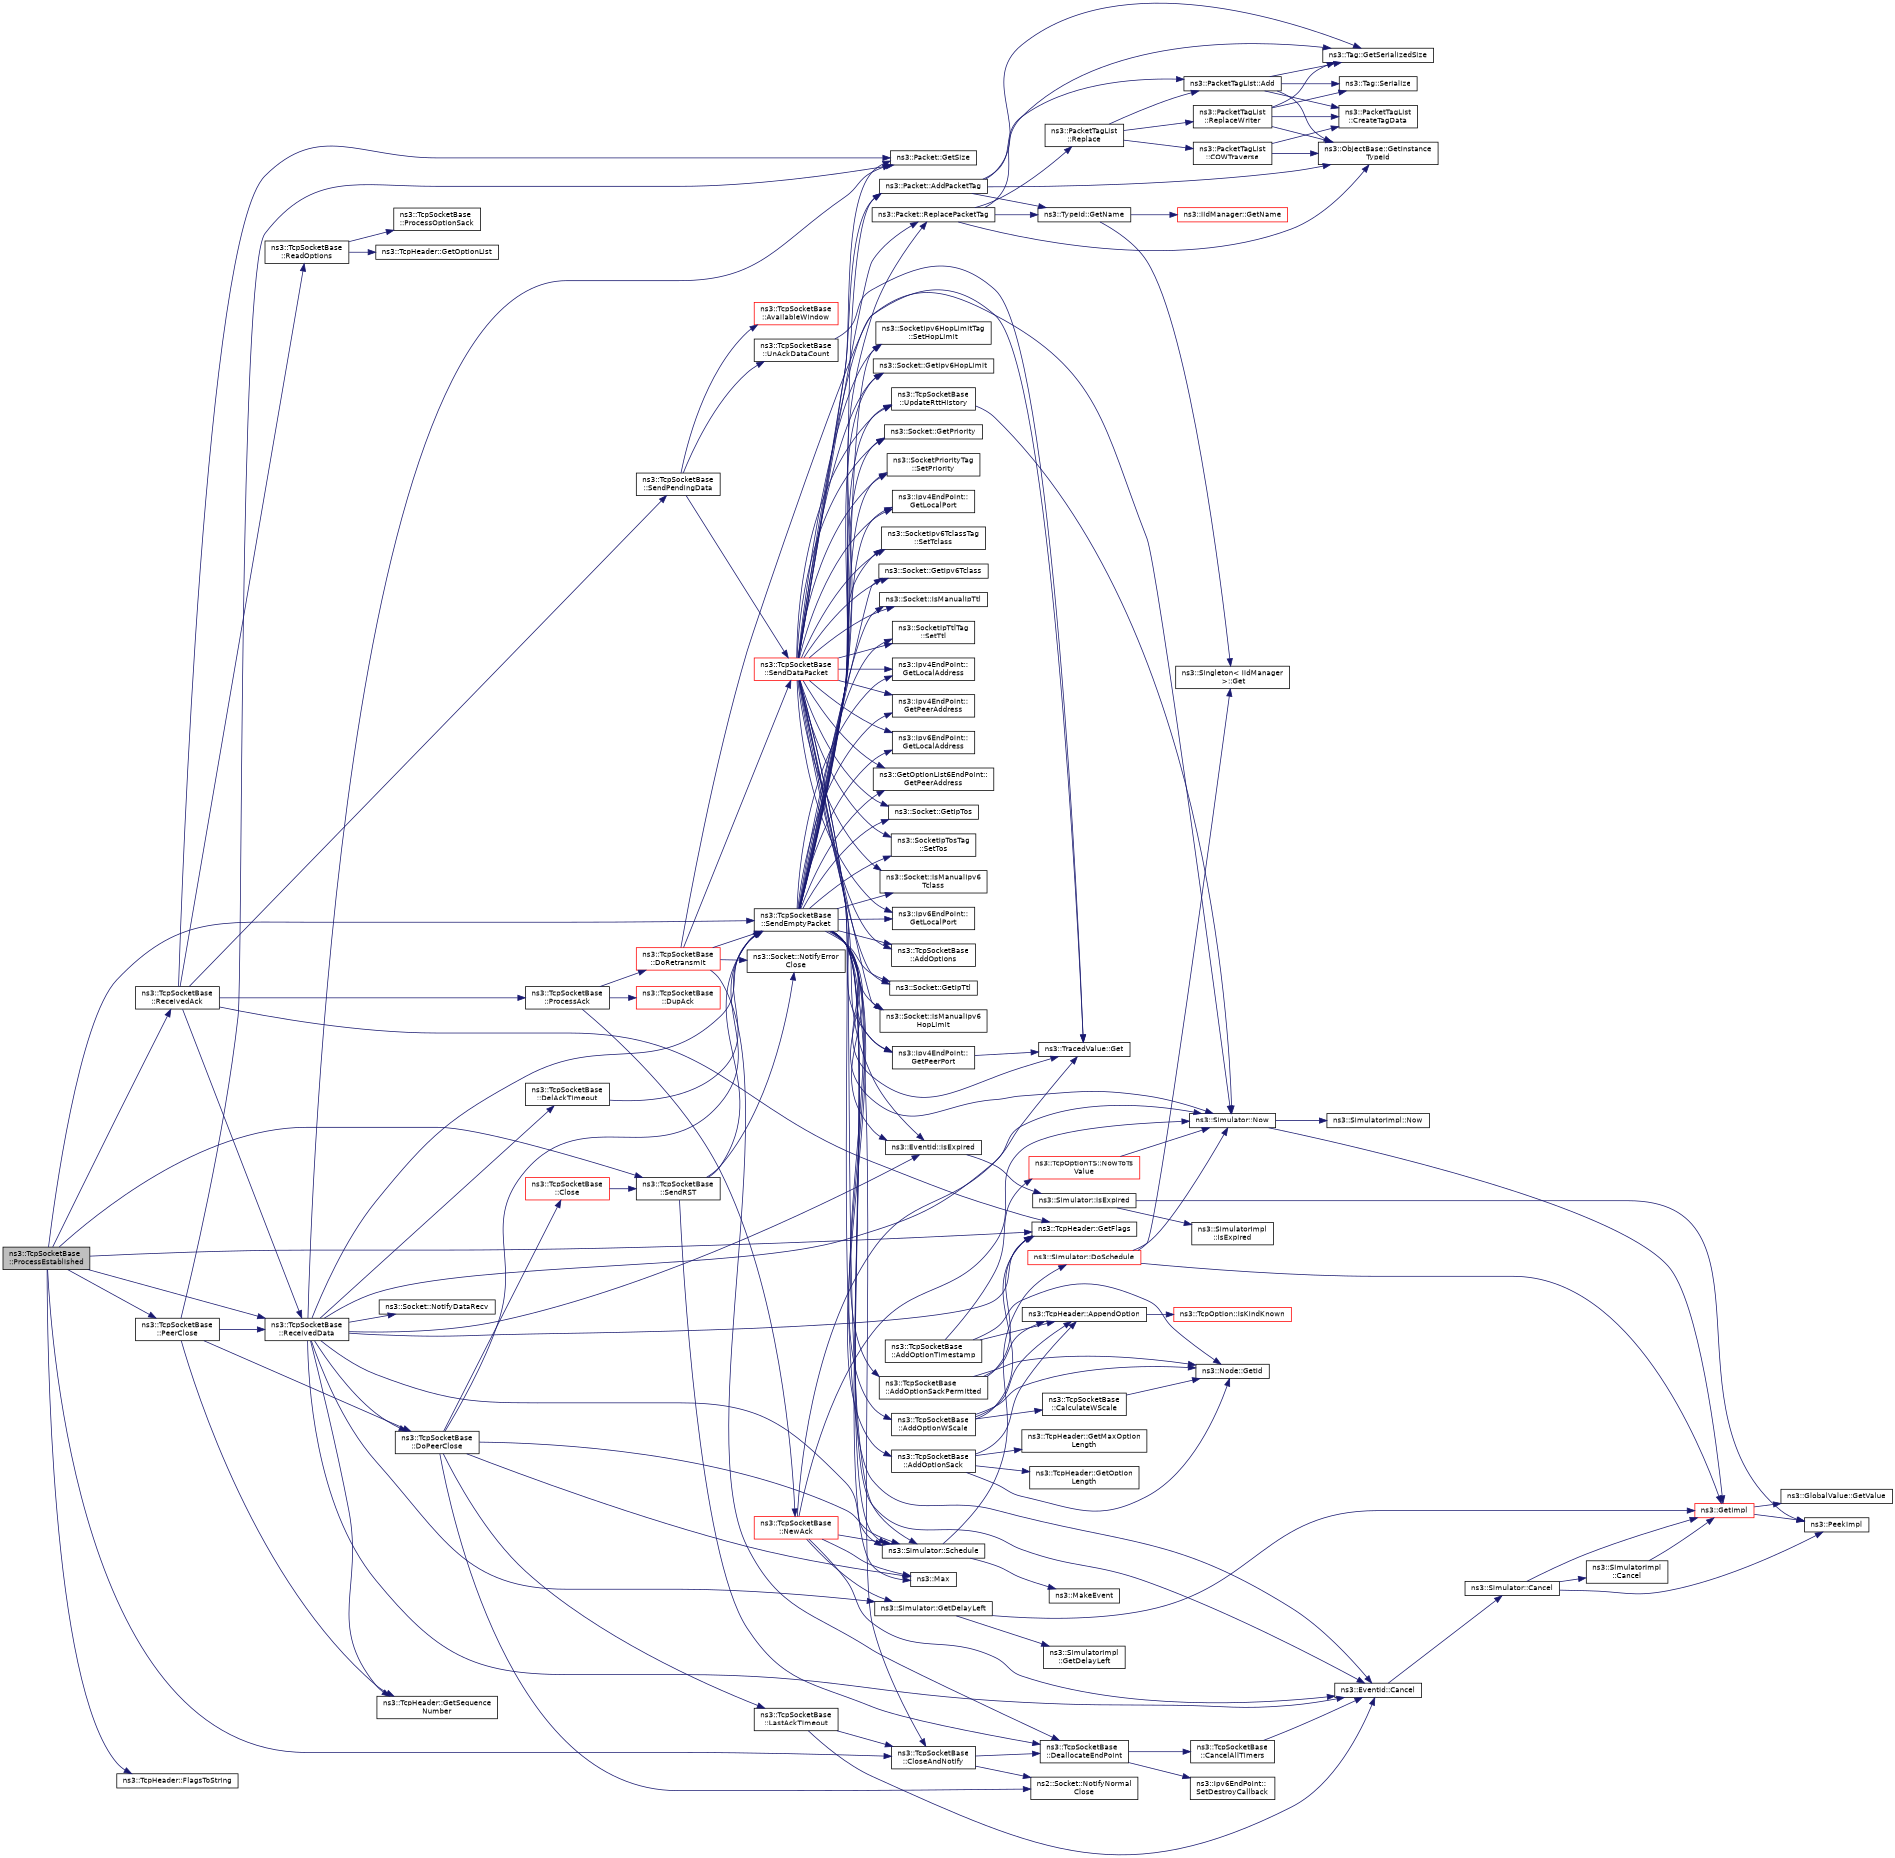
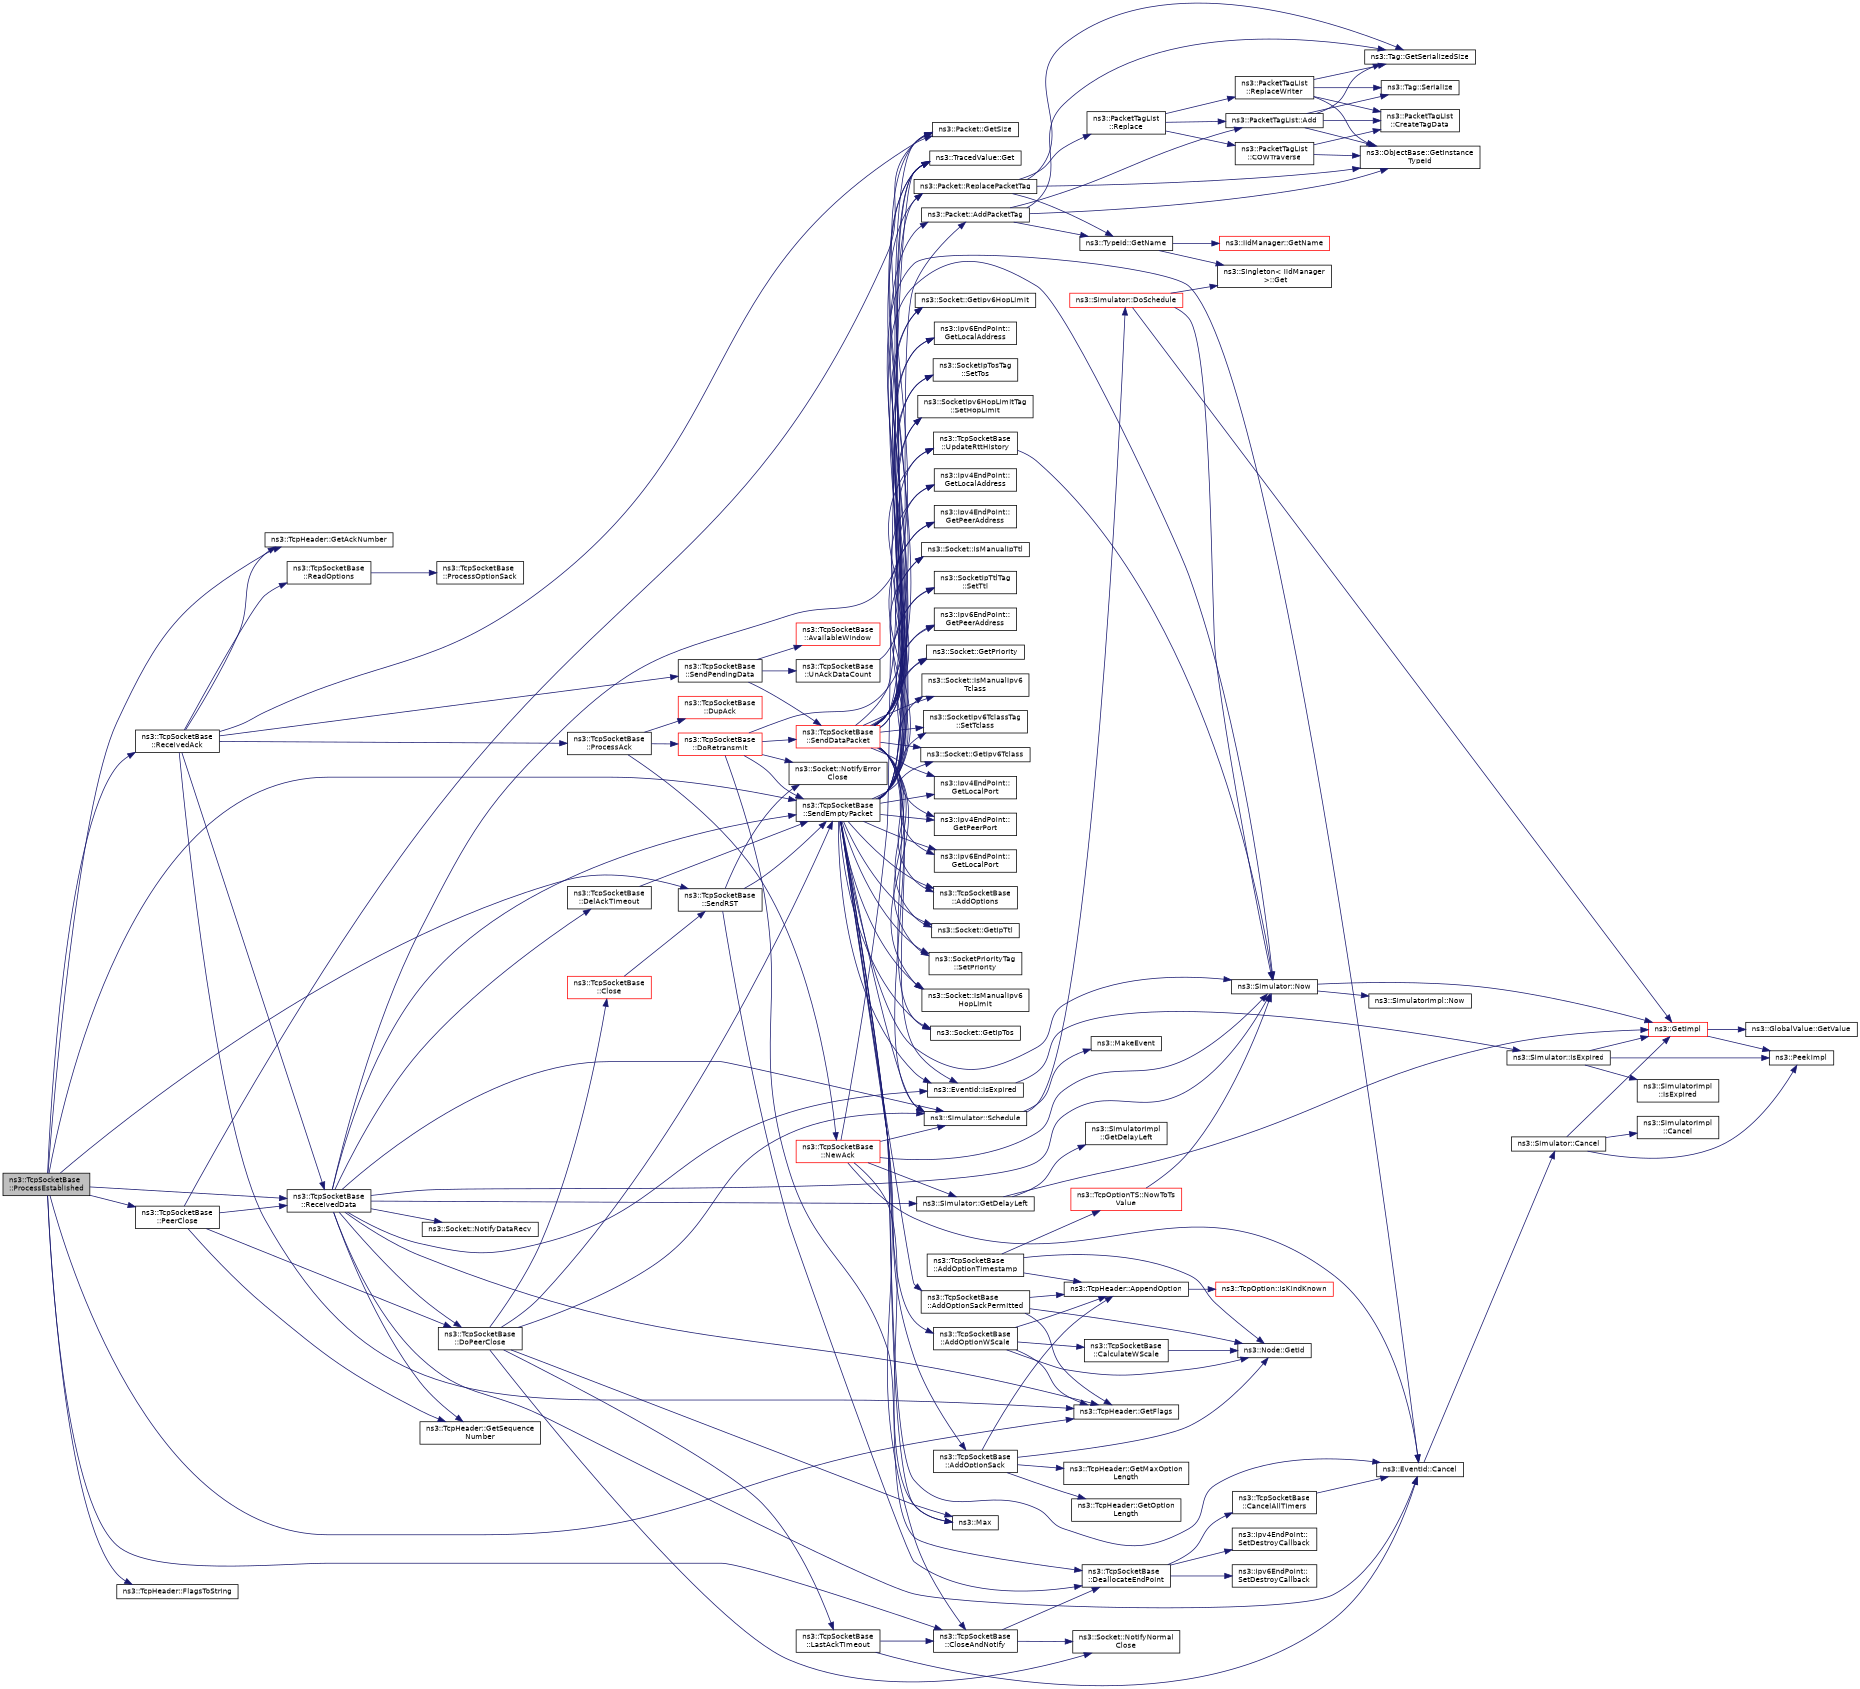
  digraph {
    rankdir=LR
    node [color=black fillcolor=white fontname=Helvetica fontsize=10 shape=record style=filled]
    edge [color=midnightblue fontname=Helvetica fontsize=10 labelfontname=Helvetica labelfontsize=10 style=solid]
    n1 [fillcolor=grey75 fontcolor=black height=0.2 label="ns3::TcpSocketBase\l::ProcessEstablished" width=0.4]
    n2 [height=0.2 label="ns3::TcpHeader::GetFlags" width=0.4]
+   n3 [height=0.2 label="ns3::TcpHeader::GetAckNumber" width=0.4]
    n4 [height=0.2 label="ns3::TcpSocketBase\l::SendEmptyPacket" width=0.4]
    n5 [height=0.2 label="ns3::TcpSocketBase\l::CloseAndNotify" width=0.4]
    n6 [height=0.2 label="ns3::TcpSocketBase\l::ReceivedAck" width=0.4]
    n7 [height=0.2 label="ns3::TcpSocketBase\l::ReceivedData" width=0.4]
    n8 [height=0.2 label="ns3::TcpSocketBase\l::SendRST" width=0.4]
    n9 [height=0.2 label="ns3::TcpSocketBase\l::PeerClose" width=0.4]
    n10 [height=0.2 label="ns3::TcpHeader::FlagsToString" width=0.4]
    n11 [height=0.2 label="ns3::Socket::GetIpTos" width=0.4]
    n12 [height=0.2 label="ns3::SocketIpTosTag\l::SetTos" width=0.4]
    n13 [height=0.2 label="ns3::Packet::AddPacketTag" width=0.4]
    n14 [height=0.2 label="ns3::Socket::IsManualIpv6\lTclass" width=0.4]
    n15 [height=0.2 label="ns3::SocketIpv6TclassTag\l::SetTclass" width=0.4]
    n16 [height=0.2 label="ns3::Socket::GetIpv6Tclass" width=0.4]
    n17 [height=0.2 label="ns3::Socket::IsManualIpTtl" width=0.4]
    n18 [height=0.2 label="ns3::SocketIpTtlTag\l::SetTtl" width=0.4]
    n19 [height=0.2 label="ns3::Socket::GetIpTtl" width=0.4]
    n20 [height=0.2 label="ns3::Socket::IsManualIpv6\lHopLimit" width=0.4]
    n21 [height=0.2 label="ns3::SocketIpv6HopLimitTag\l::SetHopLimit" width=0.4]
    n22 [height=0.2 label="ns3::Socket::GetIpv6HopLimit" width=0.4]
    n23 [height=0.2 label="ns3::Socket::GetPriority" width=0.4]
    n24 [height=0.2 label="ns3::SocketPriorityTag\l::SetPriority" width=0.4]
    n25 [height=0.2 label="ns3::Packet::ReplacePacketTag" width=0.4]
    n26 [height=0.2 label="ns3::Ipv4EndPoint::\lGetLocalPort" width=0.4]
    n27 [height=0.2 label="ns3::Ipv4EndPoint::\lGetPeerPort" width=0.4]
    n28 [height=0.2 label="ns3::Ipv6EndPoint::\lGetLocalPort" width=0.4]
    n29 [height=0.2 label="ns3::TcpSocketBase\l::AddOptions" width=0.4]
    n30 [height=0.2 label="ns3::Simulator::Now" width=0.4]
    n31 [height=0.2 label="ns3::Max" width=0.4]
    n32 [height=0.2 label="ns3::TcpSocketBase\l::AddOptionWScale" width=0.4]
    n33 [height=0.2 label="ns3::TcpSocketBase\l::AddOptionSackPermitted" width=0.4]
    n34 [height=0.2 label="ns3::EventId::Cancel" width=0.4]
    n35 [height=0.2 label="ns3::TcpSocketBase\l::UpdateRttHistory" width=0.4]
    n36 [height=0.2 label="ns3::TcpSocketBase\l::AddOptionSack" width=0.4]
    n37 [height=0.2 label="ns3::Ipv4EndPoint::\lGetLocalAddress" width=0.4]
    n38 [height=0.2 label="ns3::Ipv4EndPoint::\lGetPeerAddress" width=0.4]
    n39 [height=0.2 label="ns3::Ipv6EndPoint::\lGetLocalAddress" width=0.4]
-   n40 [height=0.2 label="ns3::GetOptionList6EndPoint::\lGetPeerAddress" width=0.4]
+   n40 [height=0.2 label="ns3::Ipv6EndPoint::\lGetPeerAddress" width=0.4]
    n41 [height=0.2 label="ns3::EventId::IsExpired" width=0.4]
    n42 [height=0.2 label="ns3::TracedValue::Get" width=0.4]
    n43 [height=0.2 label="ns3::Simulator::Schedule" width=0.4]
-   n44 [height=0.2 label="ns2::Socket::NotifyNormal\lClose" width=0.4]
+   n44 [height=0.2 label="ns3::Socket::NotifyNormal\lClose" width=0.4]
    n45 [height=0.2 label="ns3::TcpSocketBase\l::DeallocateEndPoint" width=0.4]
    n46 [height=0.2 label="ns3::TcpSocketBase\l::ReadOptions" width=0.4]
    n47 [height=0.2 label="ns3::TcpSocketBase\l::ProcessAck" width=0.4]
    n48 [height=0.2 label="ns3::Packet::GetSize" width=0.4]
    n49 [height=0.2 label="ns3::TcpSocketBase\l::SendPendingData" width=0.4]
    n50 [height=0.2 label="ns3::Simulator::GetDelayLeft" width=0.4]
    n51 [height=0.2 label="ns3::TcpHeader::GetSequence\lNumber" width=0.4]
    n52 [height=0.2 label="ns3::Socket::NotifyDataRecv" width=0.4]
    n53 [height=0.2 label="ns3::TcpSocketBase\l::DoPeerClose" width=0.4]
    n54 [height=0.2 label="ns3::TcpSocketBase\l::DelAckTimeout" width=0.4]
    n55 [height=0.2 label="ns3::Socket::NotifyError\lClose" width=0.4]
    n56 [height=0.2 label="ns3::ObjectBase::GetInstance\lTypeId" width=0.4]
    n57 [height=0.2 label="ns3::TypeId::GetName" width=0.4]
    n58 [height=0.2 label="ns3::Tag::GetSerializedSize" width=0.4]
    n59 [height=0.2 label="ns3::PacketTagList::Add" width=0.4]
    n60 [height=0.2 label="ns3::PacketTagList\l::Replace" width=0.4]
    n61 [color=red height=0.2 label="ns3::GetImpl" width=0.4]
    n62 [height=0.2 label="ns3::SimulatorImpl::Now" width=0.4]
    n63 [height=0.2 label="ns3::TcpHeader::AppendOption" width=0.4]
    n64 [height=0.2 label="ns3::Node::GetId" width=0.4]
    n65 [height=0.2 label="ns3::TcpSocketBase\l::CalculateWScale" width=0.4]
    n66 [height=0.2 label="ns3::Simulator::Cancel" width=0.4]
    n67 [height=0.2 label="ns3::TcpHeader::GetMaxOption\lLength" width=0.4]
    n68 [height=0.2 label="ns3::TcpHeader::GetOption\lLength" width=0.4]
    n69 [height=0.2 label="ns3::Simulator::IsExpired" width=0.4]
    n70 [color=red height=0.2 label="ns3::Simulator::DoSchedule" width=0.4]
    n71 [height=0.2 label="ns3::MakeEvent" width=0.4]
    n72 [height=0.2 label="ns3::Singleton\< IidManager\l \>::Get" width=0.4]
    n73 [color=red height=0.2 label="ns3::IidManager::GetName" width=0.4]
    n74 [height=0.2 label="ns3::PacketTagList\l::CreateTagData" width=0.4]
    n75 [height=0.2 label="ns3::Tag::Serialize" width=0.4]
    n76 [height=0.2 label="ns3::PacketTagList\l::COWTraverse" width=0.4]
    n77 [height=0.2 label="ns3::PacketTagList\l::ReplaceWriter" width=0.4]
    n78 [height=0.2 label="ns3::TcpSocketBase\l::AddOptionTimestamp" width=0.4]
    n79 [color=red height=0.2 label="ns3::TcpOptionTS::NowToTs\lValue" width=0.4]
    n80 [color=red height=0.2 label="ns3::TcpOption::IsKindKnown" width=0.4]
    n81 [height=0.2 label="ns3::PeekImpl" width=0.4]
    n82 [height=0.2 label="ns3::GlobalValue::GetValue" width=0.4]
    n83 [height=0.2 label="ns3::TcpSocketBase\l::CancelAllTimers" width=0.4]
+   n84 [height=0.2 label="ns3::Ipv4EndPoint::\lSetDestroyCallback" width=0.4]
    n85 [height=0.2 label="ns3::Ipv6EndPoint::\lSetDestroyCallback" width=0.4]
    n86 [height=0.2 label="ns3::SimulatorImpl\l::Cancel" width=0.4]
    n87 [height=0.2 label="ns3::SimulatorImpl\l::IsExpired" width=0.4]
-   n88 [height=0.2 label="ns3::TcpHeader::GetOptionList" width=0.4]
    n89 [height=0.2 label="ns3::TcpSocketBase\l::ProcessOptionSack" width=0.4]
    n90 [color=red height=0.2 label="ns3::TcpSocketBase\l::DupAck" width=0.4]
    n91 [color=red height=0.2 label="ns3::TcpSocketBase\l::DoRetransmit" width=0.4]
    n92 [color=red height=0.2 label="ns3::TcpSocketBase\l::NewAck" width=0.4]
    n93 [color=red height=0.2 label="ns3::TcpSocketBase\l::SendDataPacket" width=0.4]
    n94 [color=red height=0.2 label="ns3::TcpSocketBase\l::AvailableWindow" width=0.4]
    n95 [height=0.2 label="ns3::TcpSocketBase\l::UnAckDataCount" width=0.4]
    n96 [height=0.2 label="ns3::SimulatorImpl\l::GetDelayLeft" width=0.4]
    n97 [color=red height=0.2 label="ns3::TcpSocketBase\l::Close" width=0.4]
    n98 [height=0.2 label="ns3::TcpSocketBase\l::LastAckTimeout" width=0.4]
    n1 -> n2
+   n1 -> n3
    n1 -> n4
    n1 -> n5
    n1 -> n6
    n1 -> n7
    n1 -> n8
    n1 -> n9
    n1 -> n10
    n4 -> n5
    n4 -> n11
    n4 -> n12
    n4 -> n13
    n4 -> n14
    n4 -> n15
    n4 -> n16
    n4 -> n17
    n4 -> n18
    n4 -> n19
    n4 -> n20
    n4 -> n21
    n4 -> n22
    n4 -> n23
    n4 -> n24
    n4 -> n25
    n4 -> n26
    n4 -> n27
    n4 -> n28
    n4 -> n29
    n4 -> n30
    n4 -> n31
    n4 -> n32
    n4 -> n33
    n4 -> n34
    n4 -> n35
    n4 -> n36
    n4 -> n37
    n4 -> n38
    n4 -> n39
    n4 -> n40
    n4 -> n41
    n4 -> n42
    n4 -> n43
    n5 -> n44
    n5 -> n45
    n6 -> n2
+   n6 -> n3
    n6 -> n7
    n6 -> n46
    n6 -> n47
    n6 -> n48
    n6 -> n49
    n7 -> n2
    n7 -> n4
    n7 -> n30
    n7 -> n34
    n7 -> n41
    n7 -> n43
    n7 -> n48
    n7 -> n50
    n7 -> n51
    n7 -> n52
    n7 -> n53
    n7 -> n54
    n8 -> n4
    n8 -> n45
    n8 -> n55
    n9 -> n7
    n9 -> n48
    n9 -> n51
    n9 -> n53
    n13 -> n56
    n13 -> n57
    n13 -> n58
    n13 -> n59
    n25 -> n56
    n25 -> n57
    n25 -> n58
    n25 -> n60
    n30 -> n61
    n30 -> n62
    n32 -> n2
    n32 -> n63
    n32 -> n64
    n32 -> n65
    n33 -> n2
    n33 -> n63
    n33 -> n64
    n34 -> n66
    n35 -> n30
    n36 -> n63
    n36 -> n64
    n36 -> n67
    n36 -> n68
    n41 -> n69
    n43 -> n70
    n43 -> n71
    n45 -> n83
+   n45 -> n84
    n45 -> n85
-   n46 -> n88
    n46 -> n89
    n47 -> n90
    n47 -> n91
    n47 -> n92
    n49 -> n93
    n49 -> n94
    n49 -> n95
    n50 -> n61
    n50 -> n96
    n53 -> n4
    n53 -> n31
    n53 -> n43
    n53 -> n44
    n53 -> n97
    n53 -> n98
    n54 -> n4
    n57 -> n72
    n57 -> n73
    n59 -> n56
    n59 -> n58
    n59 -> n74
    n59 -> n75
    n60 -> n59
    n60 -> n76
    n60 -> n77
    n61 -> n81
    n61 -> n82
    n63 -> n80
    n65 -> n64
    n66 -> n61
    n66 -> n81
    n66 -> n86
-   n86 -> n61
+   n69 -> n61
    n69 -> n81
    n69 -> n87
    n70 -> n30
    n70 -> n61
    n70 -> n72
    n76 -> n56
    n76 -> n74
    n77 -> n56
    n77 -> n58
    n77 -> n74
    n77 -> n75
    n78 -> n63
    n78 -> n64
    n78 -> n79
    n79 -> n30
    n83 -> n34
    n91 -> n4
    n91 -> n42
    n91 -> n45
    n91 -> n55
    n91 -> n93
    n92 -> n30
    n92 -> n31
    n92 -> n34
    n92 -> n42
    n92 -> n43
    n92 -> n50
    n93 -> n11
    n93 -> n12
    n93 -> n13
    n93 -> n14
    n93 -> n15
    n93 -> n16
    n93 -> n17
    n93 -> n18
    n93 -> n19
    n93 -> n20
    n93 -> n21
    n93 -> n22
    n93 -> n23
    n93 -> n24
    n93 -> n25
    n93 -> n26
    n93 -> n27
    n93 -> n28
    n93 -> n29
    n93 -> n30
    n93 -> n34
    n93 -> n35
    n93 -> n37
    n93 -> n38
    n93 -> n39
    n93 -> n40
    n93 -> n41
-   n27 -> n42
+   n93 -> n42
    n93 -> n43
    n93 -> n48
    n95 -> n42
    n97 -> n8
    n98 -> n5
    n98 -> n34
  }
